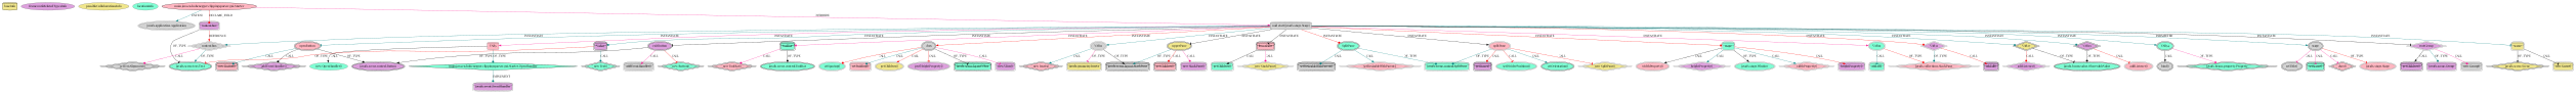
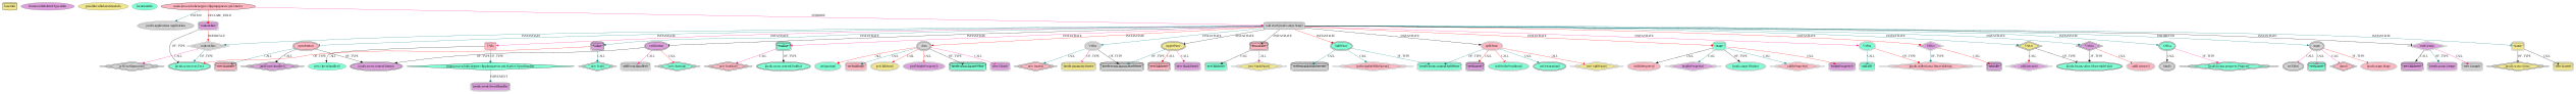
  digraph {
    fontname="Playfair Display"
    node [color=gray40 fillcolor=aquamarine fontname="Playfair Display" shape=cylinder style=filled isFrameworkType=true vertexType=INSIDE_CALL peripheries=2]
    edge [arrowhead=dot color=teal fontname="Playfair Display"]
    baseInfo [category=extension_graph color=black fillcolor=khaki graphId=1509 isAnonymous=false possibleRelation=true isFrameworkType="" vertexType="" peripheries=""]
    frameworkRelatedTypesInfo [0="javafx.application.Application" fillcolor=plum shape=ellipse isFrameworkType="" vertexType="" peripheries=""]
    possibleCollaborationsInfo [0="1509~OVERRIDING_METHOD_DECLARATION-INSTANTIATION-~javafx.application.Application ~javafx.event.EventHandler ~false~false" fillcolor=khaki shape=ellipse isFrameworkType="" vertexType="" peripheries=""]
    locationInfo [contextSignature=Starter filePath="/Treehopper-clippingsparser/clippingsparser-master/src/main/java/eu/hohenegger/clippingsparser/gui/Starter.java" graphId=1509 projectName="Treehopper-clippingsparser" shape=ellipse isFrameworkType="" vertexType="" peripheries=""]
    n5 [color=black fillcolor=lightpink isFrameworkType=false label="main.java.eu.hohenegger.clippingsparser.gui.Starter" shape=ellipse vertexType=ROOT_CLIENT_CLASS_DECLARATION peripheries=""]
    n6 [fillcolor=lightgrey label="javafx.application.Application" shape=ellipse vertexType=FRAMEWORK_CLASS_TYPE]
    n7 [fillcolor=plum label=contentBox vertexType=FIELD_DECLARATION]
    n8 [fillcolor=lightgrey isFrameworkType=false label="void start(javafx.stage.Stage)" vertexType=OVERRIDING_METHOD_DECLARATION peripheries=""]
    n9 [color=black label="javafx.scene.text.Text" shape=ellipse vertexType=FRAMEWORK_CLASS_TYPE]
    n10 [fillcolor=lightgrey label=contentBox shape=diamond vertexType=VARIABLE_EXPRESION]
    n11 [color=black fillcolor=lightgrey label=stage shape=ellipse vertexType=PARAMETER_DECLARATION]
    n12 [fillcolor=plum label=rootGroup shape=diamond vertexType=VARIABLE_EXPRESION]
    n13 [fillcolor=khaki label=scene vertexType=VARIABLE_EXPRESION]
    n14 [color=black fillcolor=lightpink label=openButton shape=ellipse vertexType=VARIABLE_EXPRESION]
    n15 [fillcolor=lightpink isFrameworkType=false label=VAR5 vertexType=VARIABLE_EXPRESION peripheries=""]
    n16 [color=black fillcolor=plum label=exitButton shape=ellipse vertexType=VARIABLE_EXPRESION]
    n17 [color=black label=toolBar vertexType=VARIABLE_EXPRESION]
    n18 [color=black fillcolor=lightgrey label=vbox shape=ellipse vertexType=VARIABLE_EXPRESION]
    n19 [fillcolor=lightgrey label=VAR12 shape=ellipse vertexType=VARIABLE_EXPRESION]
    n20 [color=black fillcolor=khaki label=upperPane shape=ellipse vertexType=VARIABLE_EXPRESION]
    n21 [color=black fillcolor=lightpink label=lowerPane vertexType=VARIABLE_EXPRESION]
    n22 [color=black label=SplitPane shape=ellipse vertexType=VARIABLE_EXPRESION]
    n23 [fillcolor=lightpink label=splitPane shape=ellipse vertexType=VARIABLE_EXPRESION]
    n24 [label=VAR19 shape=ellipse vertexType=VARIABLE_EXPRESION]
    n25 [label=stage vertexType=VARIABLE_EXPRESION]
    n26 [color=black fillcolor=plum label=VAR25 vertexType=VARIABLE_EXPRESION]
    n27 [color=black fillcolor=khaki label=VAR27 shape=diamond vertexType=VARIABLE_EXPRESION]
    n28 [color=black fillcolor=plum label=VAR29 shape=diamond vertexType=VARIABLE_EXPRESION]
    n29 [fillcolor=plum label=VAR32 shape=diamond vertexType=VARIABLE_EXPRESION]
    n30 [color=black label=VAR34 shape=ellipse vertexType=VARIABLE_EXPRESION]
    n31 [color=black fillcolor=lightgrey label="setTextAlignment()" shape=diamond]
    n32 [fillcolor=lightpink label="javafx.stage.Stage" shape=ellipse vertexType=FRAMEWORK_CLASS_TYPE]
    n33 [color=black fillcolor=lightgrey label="setTitle()" shape=ellipse]
    n34 [color=black label="setScene()"]
    n35 [color=black fillcolor=lightpink label="show()" shape=diamond]
    n36 [fillcolor=plum label="javafx.scene.Group" vertexType=FRAMEWORK_CLASS_TYPE]
    n37 [fillcolor=lightgrey label="new Group()" vertexType=CONSTRUCTOR_CALL]
    n38 [color=black fillcolor=plum label="getChildren()"]
    n39 [color=black fillcolor=khaki label="javafx.scene.Scene" shape=diamond vertexType=FRAMEWORK_CLASS_TYPE]
    n40 [fillcolor=khaki label="new Scene()" vertexType=CONSTRUCTOR_CALL]
    n41 [color=black fillcolor=plum label="javafx.scene.control.Button" shape=ellipse vertexType=FRAMEWORK_CLASS_TYPE]
    n42 [color=black fillcolor=lightpink label="new Button()" vertexType=CONSTRUCTOR_CALL]
    n43 [color=black fillcolor=plum label="addEventHandler()" shape=diamond]
    n44 [color=black isFrameworkType=false label="main.java.eu.hohenegger.clippingsparser.gui.Starter.OpenHandler" shape=diamond vertexType=REFERENCE_CLIENT_CLASS_DECLARATION peripheries=""]
    n45 [isFrameworkType=false label="new OpenHandler()" shape=ellipse vertexType=CONSTRUCTOR_CALL peripheries=""]
    n46 [color=black label="new Button()" shape=diamond vertexType=CONSTRUCTOR_CALL]
    n47 [fillcolor=lightgrey label="addEventHandler()"]
    n48 [color=black label="javafx.scene.control.ToolBar" shape=ellipse vertexType=FRAMEWORK_CLASS_TYPE]
    n49 [color=black fillcolor=lightpink label="new ToolBar()" shape=diamond vertexType=CONSTRUCTOR_CALL]
    n50 [color=black label="javafx.scene.layout.VBox" vertexType=FRAMEWORK_CLASS_TYPE]
    n51 [fillcolor=plum label="new VBox()" vertexType=CONSTRUCTOR_CALL]
    n52 [label="setSpacing()" shape=ellipse]
    n53 [fillcolor=lightpink label="setPadding()"]
    n54 [fillcolor=khaki label="getChildren()" shape=ellipse]
    n55 [fillcolor=plum label="prefHeightProperty()" shape=ellipse]
    n56 [fillcolor=khaki label="javafx.geometry.Insets" vertexType=FRAMEWORK_CLASS_TYPE]
    n57 [color=black fillcolor=lightpink label="new Insets()" shape=diamond vertexType=CONSTRUCTOR_CALL]
    n58 [color=black fillcolor=lightgrey label="javafx.scene.layout.StackPane" vertexType=FRAMEWORK_CLASS_TYPE]
    n59 [fillcolor=plum label="new StackPane()" vertexType=CONSTRUCTOR_CALL]
    n60 [color=black fillcolor=lightpink label="getChildren()"]
    n61 [fillcolor=khaki label="new StackPane()" shape=diamond vertexType=CONSTRUCTOR_CALL]
    n62 [label="getChildren()"]
    n63 [label="javafx.scene.control.SplitPane" vertexType=FRAMEWORK_CLASS_TYPE]
    n64 [color=black fillcolor=lightgrey label="setResizableWithParent()"]
    n65 [fillcolor=lightpink label="setResizableWithParent()" shape=diamond]
    n66 [fillcolor=khaki label="new SplitPane()" shape=diamond vertexType=CONSTRUCTOR_CALL]
    n67 [color=black fillcolor=plum label="getItems()"]
    n68 [label="setDividerPositions()" shape=ellipse]
    n69 [color=black label="setOrientation()" shape=ellipse]
-   n70 [fillcolor=lightpink label="javafx.collections.StackPane" shape=diamond vertexType=FRAMEWORK_INTERFACE_TYPE]
+   n70 [fillcolor=lightpink label="javafx.collections.ObservableList" shape=diamond vertexType=FRAMEWORK_INTERFACE_TYPE]
    n71 [label="addAll()"]
    n72 [label="javafx.stage.Window" shape=ellipse vertexType=FRAMEWORK_CLASS_TYPE]
    n73 [fillcolor=lightpink label="widthProperty()" shape=diamond]
    n74 [fillcolor=plum label="heightProperty()"]
    n75 [fillcolor=lightpink label="widthProperty()" shape=ellipse]
    n76 [fillcolor=plum label="heightProperty()" shape=diamond]
    n77 [color=black label="new Text()" shape=diamond vertexType=CONSTRUCTOR_CALL]
    n78 [color=black label="javafx.beans.value.ObservableValue" shape=ellipse vertexType=FRAMEWORK_INTERFACE_TYPE]
    n79 [fillcolor=plum label="addListener()" shape=diamond]
    n80 [fillcolor=lightpink label="addListener()" shape=ellipse]
    n81 [color=black fillcolor=plum label="addAll()"]
    n82 [color=black label="javafx.beans.property.Property" shape=diamond vertexType=FRAMEWORK_INTERFACE_TYPE]
    n83 [color=black fillcolor=lightgrey label="bind()" shape=ellipse]
    n84 [fillcolor=plum label="javafx.event.EventHandler" vertexType=FRAMEWORK_INTERFACE_TYPE]
    n5 -> n6 [arrowhead=normal label=EXTEND]
    n5 -> n7 [color=red label=DECLARE_FIELD]
    n5 -> n8 [arrowhead=normal color=deeppink label=OVERRIDE]
    n7 -> n9 [arrowhead=tee color=black label=OF_TYPE]
    n7 -> n10 [arrowhead=normal color=red label=REFERENCE]
    n8 -> n10 [arrowhead=normal label=INSTANTIATE]
    n8 -> n11 [arrowhead=normal label=PARAMETER]
    n8 -> n12 [arrowhead=tee color=black label=INSTANTIATE]
    n8 -> n13 [arrowhead=tee label=INSTANTIATE]
    n8 -> n14 [arrowhead=tee label=INSTANTIATE]
    n8 -> n15 [arrowhead=normal color=deeppink label=INSTANTIATE]
    n8 -> n16 [arrowhead=tee color=black label=INSTANTIATE]
    n8 -> n17 [color=deeppink label=INSTANTIATE]
    n8 -> n18 [arrowhead=normal color=red label=INSTANTIATE]
    n8 -> n19 [arrowhead=normal label=INSTANTIATE]
    n8 -> n20 [arrowhead=tee color=black label=INSTANTIATE]
    n8 -> n21 [arrowhead=tee color=black label=INSTANTIATE]
    n8 -> n22 [color=red label=INSTANTIATE]
    n8 -> n23 [arrowhead=normal color=black label=INSTANTIATE]
    n8 -> n24 [arrowhead=normal color=deeppink label=INSTANTIATE]
    n8 -> n25 [color=red label=INSTANTIATE]
    n8 -> n26 [label=INSTANTIATE]
    n8 -> n27 [label=INSTANTIATE]
    n8 -> n28 [label=INSTANTIATE]
    n8 -> n29 [color=red label=INSTANTIATE]
    n8 -> n30 [arrowhead=normal label=INSTANTIATE]
    n10 -> n9 [arrowhead=normal label=OF_TYPE]
    n10 -> n31 [color=deeppink label=CALL]
    n11 -> n32 [arrowhead=tee color=red label=OF_TYPE]
    n11 -> n33 [arrowhead=tee color=deeppink label=CALL]
    n11 -> n34 [arrowhead=tee color=deeppink label=CALL]
    n11 -> n35 [arrowhead=tee color=deeppink label=CALL]
    n12 -> n36 [label=OF_TYPE]
    n12 -> n37 [color=deeppink label=CALL]
    n12 -> n38 [arrowhead=normal color=black label=CALL]
    n13 -> n39 [arrowhead=tee color=black label=OF_TYPE]
    n13 -> n40 [arrowhead=tee color=black label=CALL]
    n14 -> n41 [arrowhead=normal color=black label=OF_TYPE]
    n14 -> n42 [label=CALL]
    n14 -> n43 [color=black label=CALL]
    n15 -> n44 [label=OF_TYPE]
    n15 -> n45 [arrowhead=normal color=black label=CALL]
    n16 -> n41 [arrowhead=normal color=black label=OF_TYPE]
    n16 -> n46 [arrowhead=tee color=red label=CALL]
    n16 -> n47 [arrowhead=normal color=deeppink label=CALL]
    n17 -> n48 [color=black label=OF_TYPE]
    n17 -> n49 [color=deeppink label=CALL]
    n18 -> n50 [arrowhead=tee color=black label=OF_TYPE]
    n18 -> n51 [arrowhead=tee color=deeppink label=CALL]
    n18 -> n52 [color=red label=CALL]
    n18 -> n53 [label=CALL]
    n18 -> n54 [arrowhead=normal color=red label=CALL]
    n18 -> n55 [arrowhead=tee color=red label=CALL]
    n19 -> n56 [arrowhead=tee color=deeppink label=OF_TYPE]
    n19 -> n57 [arrowhead=normal label=CALL]
    n19 -> n58 [arrowhead=normal color=black label=OF_TYPE]
    n20 -> n58 [arrowhead=normal label=OF_TYPE]
    n20 -> n59 [color=deeppink label=CALL]
    n20 -> n60 [color=red label=CALL]
    n21 -> n61 [color=deeppink label=CALL]
    n21 -> n62 [arrowhead=normal color=black label=CALL]
    n22 -> n63 [label=OF_TYPE]
    n22 -> n64 [label=CALL]
    n22 -> n65 [arrowhead=normal label=CALL]
    n23 -> n63 [label=OF_TYPE]
    n23 -> n66 [arrowhead=tee color=red label=CALL]
    n23 -> n67 [color=red label=CALL]
    n23 -> n68 [arrowhead=tee color=red label=CALL]
    n23 -> n69 [arrowhead=normal label=CALL]
    n24 -> n70 [color=red label=OF_TYPE]
    n24 -> n71 [arrowhead=tee label=CALL]
    n25 -> n72 [arrowhead=normal color=black label=OF_TYPE]
    n25 -> n73 [arrowhead=normal label=CALL]
    n25 -> n74 [arrowhead=normal color=red label=CALL]
    n25 -> n75 [arrowhead=normal color=black label=CALL]
    n25 -> n76 [arrowhead=normal label=CALL]
    n26 -> n9 [arrowhead=tee color=red label=OF_TYPE]
    n26 -> n77 [label=CALL]
    n27 -> n78 [arrowhead=tee color=black label=OF_TYPE]
    n27 -> n79 [color=red label=CALL]
    n28 -> n78 [color=black label=OF_TYPE]
    n28 -> n80 [arrowhead=tee color=red label=CALL]
    n29 -> n70 [label=OF_TYPE]
    n29 -> n81 [arrowhead=normal color=red label=CALL]
    n30 -> n82 [color=deeppink label=OF_TYPE]
    n30 -> n83 [arrowhead=normal color=black label=CALL]
    n44 -> n84 [label=IMPLEMENT]
  }
